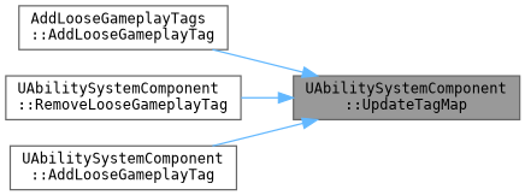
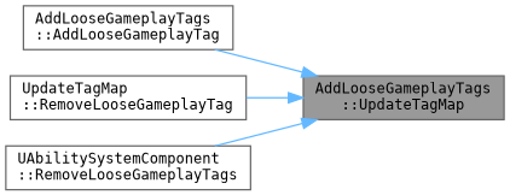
  digraph {
    fontname="DejaVu Sans Mono"
    rankdir=RL
    node [color=grey40 fillcolor=white fontname="DejaVu Sans Mono" fontsize=10 shape=box style=filled]
    edge [color=steelblue1 dir=back fontname="DejaVu Sans Mono" fontsize=10 labelfontname=Helvetica labelfontsize=10 style=solid]
-   n1 [color=gray40 fillcolor=grey60 fontcolor=black height=0.2 label="UAbilitySystemComponent\l::UpdateTagMap" width=0.4]
+   n1 [color=gray40 fillcolor=grey60 fontcolor=black height=0.2 label="AddLooseGameplayTags\l::UpdateTagMap" width=0.4]
    n2 [height=0.2 label="AddLooseGameplayTags\l::AddLooseGameplayTag" width=0.4]
-   n3 [height=0.2 label="UAbilitySystemComponent\l::RemoveLooseGameplayTag" width=0.4]
-   n4 [height=0.2 label="UAbilitySystemComponent\l::AddLooseGameplayTag" width=0.4]
+   n3 [height=0.2 label="UpdateTagMap\l::RemoveLooseGameplayTag" width=0.4]
+   n4 [height=0.2 label="UAbilitySystemComponent\l::RemoveLooseGameplayTags" width=0.4]
    n1 -> n2
    n1 -> n3
    n1 -> n4
  }
